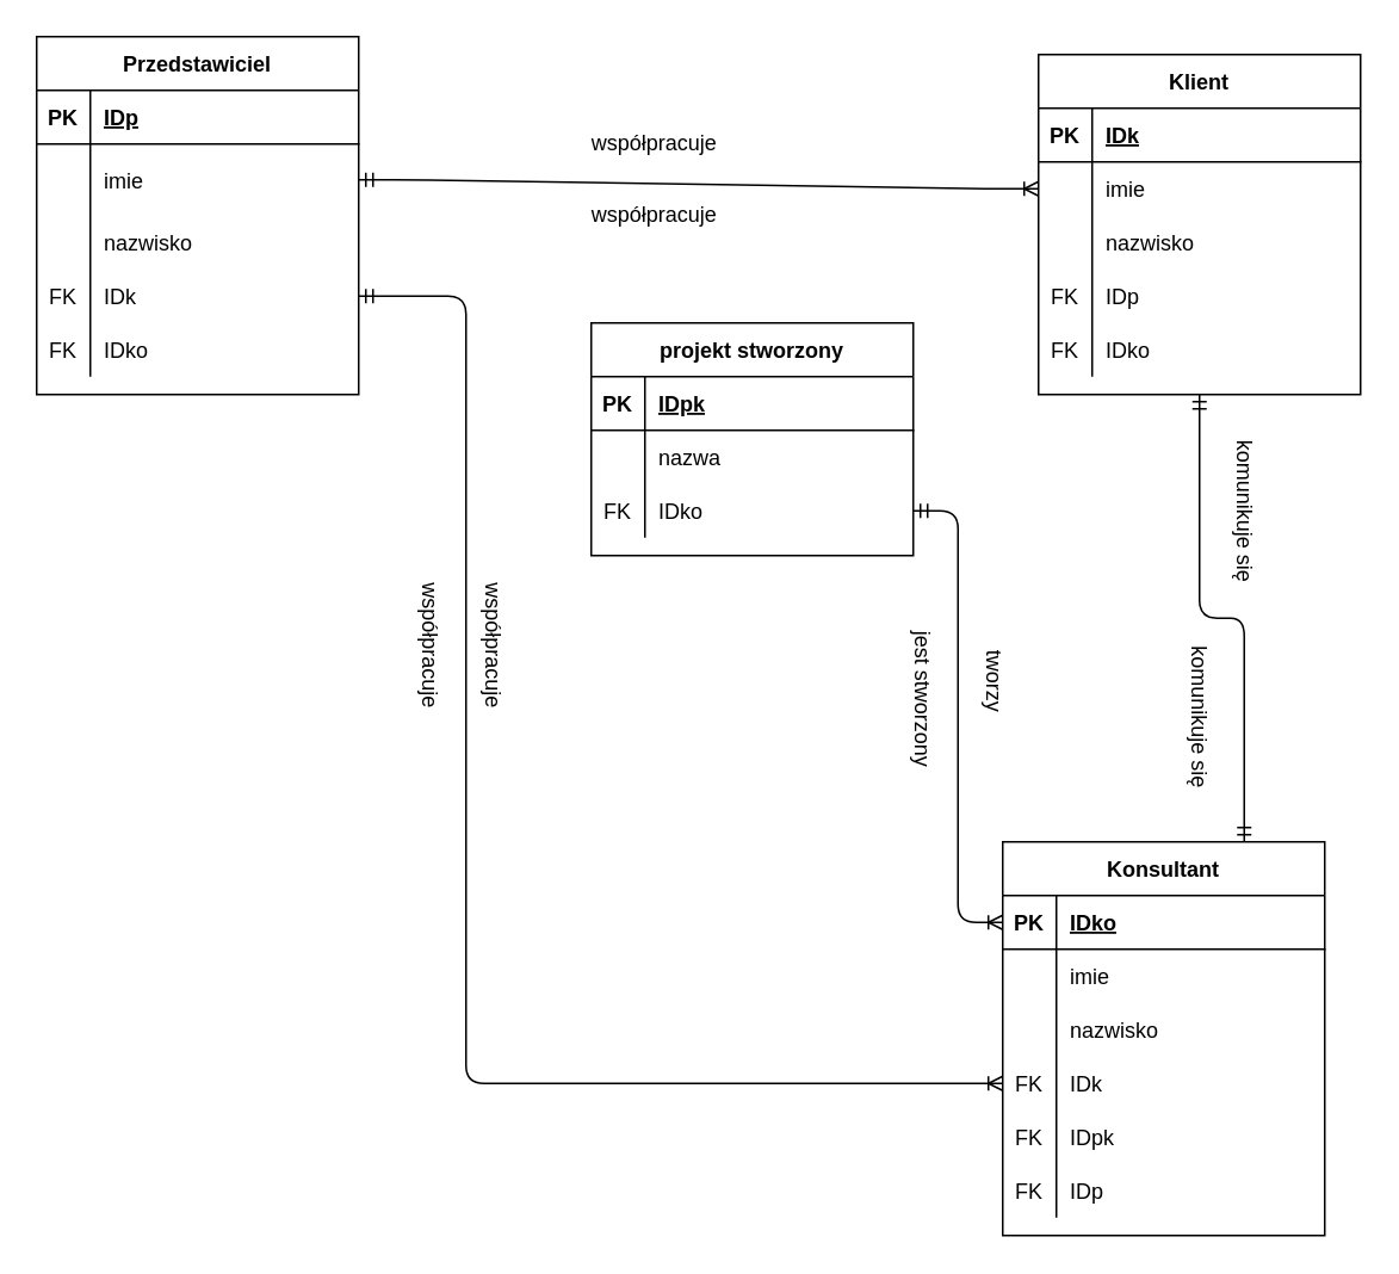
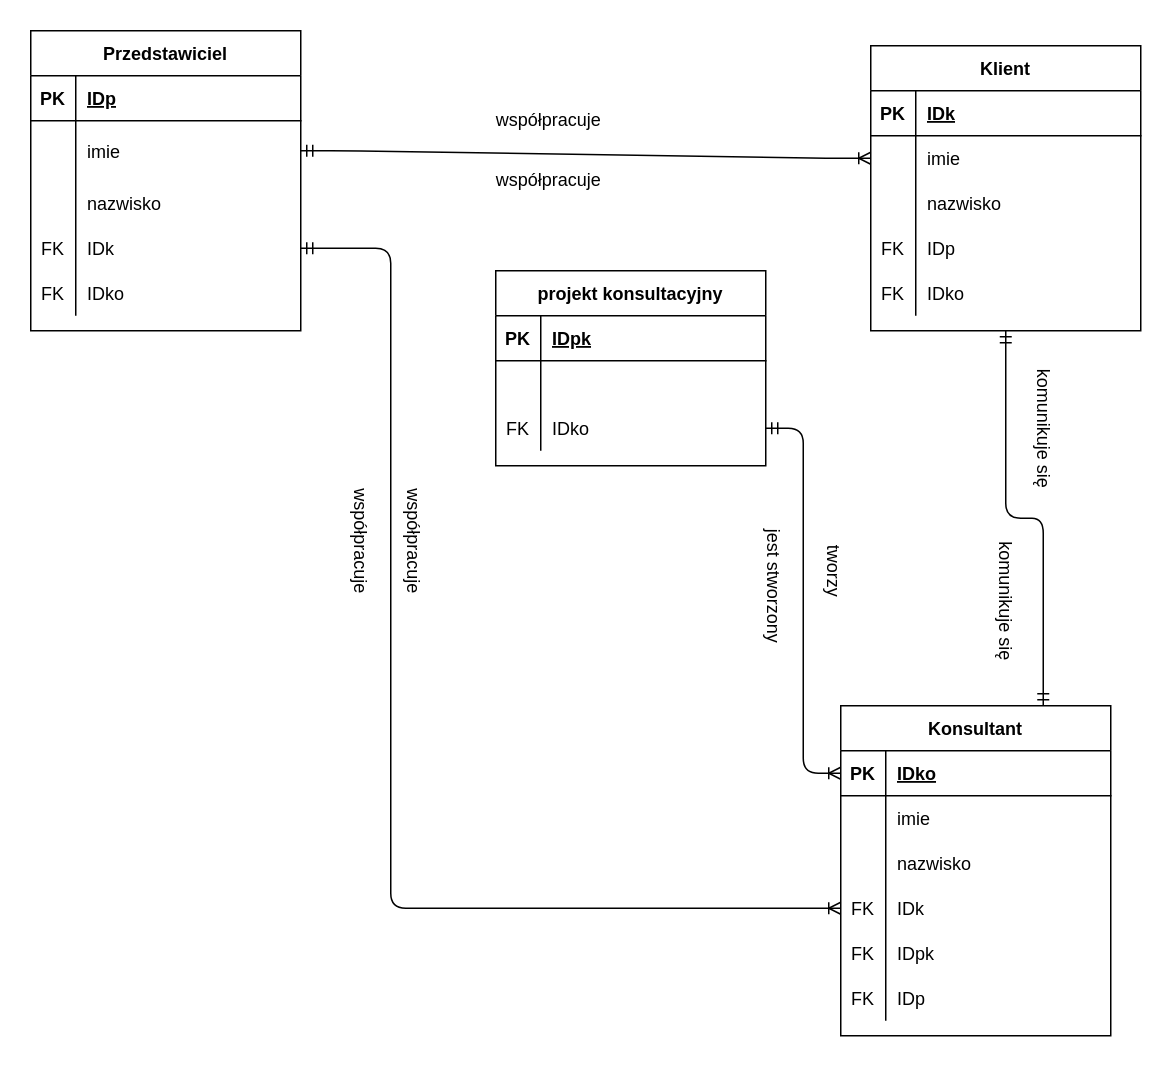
  <mxCell id="0" />
  <mxCell id="1" parent="0" />
  <mxCell id="2" value="Klient" style="shape=table;startSize=30;container=1;collapsible=1;childLayout=tableLayout;fixedRows=1;rowLines=0;fontStyle=1;align=center;resizeLast=1;" vertex="1" parent="1"><mxGeometry x="580" y="30" width="180" height="190" as="geometry" /></mxCell>
  <mxCell id="3" value="" style="shape=partialRectangle;collapsible=0;dropTarget=0;pointerEvents=0;fillColor=none;top=0;left=0;bottom=1;right=0;points=[[0,0.5],[1,0.5]];portConstraint=eastwest;" vertex="1" parent="2"><mxGeometry y="30" width="180" height="30" as="geometry" /></mxCell>
  <mxCell id="4" value="PK" style="shape=partialRectangle;connectable=0;fillColor=none;top=0;left=0;bottom=0;right=0;fontStyle=1;overflow=hidden;" vertex="1" parent="3"><mxGeometry width="30" height="30" as="geometry" /></mxCell>
  <mxCell id="5" value="IDk" style="shape=partialRectangle;connectable=0;fillColor=none;top=0;left=0;bottom=0;right=0;align=left;spacingLeft=6;fontStyle=5;overflow=hidden;" vertex="1" parent="3"><mxGeometry x="30" width="150" height="30" as="geometry" /></mxCell>
  <mxCell id="6" value="" style="shape=partialRectangle;collapsible=0;dropTarget=0;pointerEvents=0;fillColor=none;top=0;left=0;bottom=0;right=0;points=[[0,0.5],[1,0.5]];portConstraint=eastwest;" vertex="1" parent="2"><mxGeometry y="60" width="180" height="30" as="geometry" /></mxCell>
  <mxCell id="7" value="" style="shape=partialRectangle;connectable=0;fillColor=none;top=0;left=0;bottom=0;right=0;editable=1;overflow=hidden;" vertex="1" parent="6"><mxGeometry width="30" height="30" as="geometry" /></mxCell>
  <mxCell id="8" value="imie" style="shape=partialRectangle;connectable=0;fillColor=none;top=0;left=0;bottom=0;right=0;align=left;spacingLeft=6;overflow=hidden;" vertex="1" parent="6"><mxGeometry x="30" width="150" height="30" as="geometry" /></mxCell>
  <mxCell id="9" value="" style="shape=partialRectangle;collapsible=0;dropTarget=0;pointerEvents=0;fillColor=none;top=0;left=0;bottom=0;right=0;points=[[0,0.5],[1,0.5]];portConstraint=eastwest;" vertex="1" parent="2"><mxGeometry y="90" width="180" height="30" as="geometry" /></mxCell>
  <mxCell id="10" value="" style="shape=partialRectangle;connectable=0;fillColor=none;top=0;left=0;bottom=0;right=0;editable=1;overflow=hidden;" vertex="1" parent="9"><mxGeometry width="30" height="30" as="geometry" /></mxCell>
  <mxCell id="11" value="nazwisko" style="shape=partialRectangle;connectable=0;fillColor=none;top=0;left=0;bottom=0;right=0;align=left;spacingLeft=6;overflow=hidden;" vertex="1" parent="9"><mxGeometry x="30" width="150" height="30" as="geometry" /></mxCell>
  <mxCell id="12" value="" style="shape=partialRectangle;collapsible=0;dropTarget=0;pointerEvents=0;fillColor=none;top=0;left=0;bottom=0;right=0;points=[[0,0.5],[1,0.5]];portConstraint=eastwest;" vertex="1" parent="2"><mxGeometry y="120" width="180" height="30" as="geometry" /></mxCell>
  <mxCell id="13" value="FK" style="shape=partialRectangle;connectable=0;fillColor=none;top=0;left=0;bottom=0;right=0;editable=1;overflow=hidden;" vertex="1" parent="12"><mxGeometry width="30" height="30" as="geometry" /></mxCell>
  <mxCell id="14" value="IDp" style="shape=partialRectangle;connectable=0;fillColor=none;top=0;left=0;bottom=0;right=0;align=left;spacingLeft=6;overflow=hidden;" vertex="1" parent="12"><mxGeometry x="30" width="150" height="30" as="geometry" /></mxCell>
  <mxCell id="15" value="" style="shape=partialRectangle;collapsible=0;dropTarget=0;pointerEvents=0;fillColor=none;top=0;left=0;bottom=0;right=0;points=[[0,0.5],[1,0.5]];portConstraint=eastwest;" vertex="1" parent="2"><mxGeometry y="150" width="180" height="30" as="geometry" /></mxCell>
  <mxCell id="16" value="FK" style="shape=partialRectangle;connectable=0;fillColor=none;top=0;left=0;bottom=0;right=0;editable=1;overflow=hidden;" vertex="1" parent="15"><mxGeometry width="30" height="30" as="geometry" /></mxCell>
  <mxCell id="17" value="IDko" style="shape=partialRectangle;connectable=0;fillColor=none;top=0;left=0;bottom=0;right=0;align=left;spacingLeft=6;overflow=hidden;" vertex="1" parent="15"><mxGeometry x="30" width="150" height="30" as="geometry" /></mxCell>
  <mxCell id="18" value="" style="edgeStyle=entityRelationEdgeStyle;fontSize=12;html=1;endArrow=ERoneToMany;startArrow=ERmandOne;entryX=0;entryY=0.5;entryDx=0;entryDy=0;exitX=1;exitY=0.5;exitDx=0;exitDy=0;" edge="1" parent="1" source="54" target="6"><mxGeometry width="100" height="100" relative="1" as="geometry"><mxPoint x="340" y="450" as="sourcePoint" /><mxPoint x="440" y="350" as="targetPoint" /></mxGeometry></mxCell>
  <mxCell id="19" value="Konsultant" style="shape=table;startSize=30;container=1;collapsible=1;childLayout=tableLayout;fixedRows=1;rowLines=0;fontStyle=1;align=center;resizeLast=1;" vertex="1" parent="1"><mxGeometry x="560" y="470" width="180" height="220" as="geometry" /></mxCell>
  <mxCell id="20" value="" style="shape=partialRectangle;collapsible=0;dropTarget=0;pointerEvents=0;fillColor=none;top=0;left=0;bottom=1;right=0;points=[[0,0.5],[1,0.5]];portConstraint=eastwest;" vertex="1" parent="19"><mxGeometry y="30" width="180" height="30" as="geometry" /></mxCell>
  <mxCell id="21" value="PK" style="shape=partialRectangle;connectable=0;fillColor=none;top=0;left=0;bottom=0;right=0;fontStyle=1;overflow=hidden;" vertex="1" parent="20"><mxGeometry width="30" height="30" as="geometry" /></mxCell>
  <mxCell id="22" value="IDko" style="shape=partialRectangle;connectable=0;fillColor=none;top=0;left=0;bottom=0;right=0;align=left;spacingLeft=6;fontStyle=5;overflow=hidden;" vertex="1" parent="20"><mxGeometry x="30" width="150" height="30" as="geometry" /></mxCell>
  <mxCell id="23" value="" style="shape=partialRectangle;collapsible=0;dropTarget=0;pointerEvents=0;fillColor=none;top=0;left=0;bottom=0;right=0;points=[[0,0.5],[1,0.5]];portConstraint=eastwest;" vertex="1" parent="19"><mxGeometry y="60" width="180" height="30" as="geometry" /></mxCell>
  <mxCell id="24" value="" style="shape=partialRectangle;connectable=0;fillColor=none;top=0;left=0;bottom=0;right=0;editable=1;overflow=hidden;" vertex="1" parent="23"><mxGeometry width="30" height="30" as="geometry" /></mxCell>
  <mxCell id="25" value="imie" style="shape=partialRectangle;connectable=0;fillColor=none;top=0;left=0;bottom=0;right=0;align=left;spacingLeft=6;overflow=hidden;" vertex="1" parent="23"><mxGeometry x="30" width="150" height="30" as="geometry" /></mxCell>
  <mxCell id="26" value="" style="shape=partialRectangle;collapsible=0;dropTarget=0;pointerEvents=0;fillColor=none;top=0;left=0;bottom=0;right=0;points=[[0,0.5],[1,0.5]];portConstraint=eastwest;" vertex="1" parent="19"><mxGeometry y="90" width="180" height="30" as="geometry" /></mxCell>
  <mxCell id="27" value="" style="shape=partialRectangle;connectable=0;fillColor=none;top=0;left=0;bottom=0;right=0;editable=1;overflow=hidden;" vertex="1" parent="26"><mxGeometry width="30" height="30" as="geometry" /></mxCell>
  <mxCell id="28" value="nazwisko" style="shape=partialRectangle;connectable=0;fillColor=none;top=0;left=0;bottom=0;right=0;align=left;spacingLeft=6;overflow=hidden;" vertex="1" parent="26"><mxGeometry x="30" width="150" height="30" as="geometry" /></mxCell>
  <mxCell id="29" value="" style="shape=partialRectangle;collapsible=0;dropTarget=0;pointerEvents=0;fillColor=none;top=0;left=0;bottom=0;right=0;points=[[0,0.5],[1,0.5]];portConstraint=eastwest;" vertex="1" parent="19"><mxGeometry y="120" width="180" height="30" as="geometry" /></mxCell>
  <mxCell id="30" value="FK" style="shape=partialRectangle;connectable=0;fillColor=none;top=0;left=0;bottom=0;right=0;editable=1;overflow=hidden;" vertex="1" parent="29"><mxGeometry width="30" height="30" as="geometry" /></mxCell>
  <mxCell id="31" value="IDk" style="shape=partialRectangle;connectable=0;fillColor=none;top=0;left=0;bottom=0;right=0;align=left;spacingLeft=6;overflow=hidden;" vertex="1" parent="29"><mxGeometry x="30" width="150" height="30" as="geometry" /></mxCell>
  <mxCell id="32" value="" style="shape=partialRectangle;collapsible=0;dropTarget=0;pointerEvents=0;fillColor=none;top=0;left=0;bottom=0;right=0;points=[[0,0.5],[1,0.5]];portConstraint=eastwest;" vertex="1" parent="19"><mxGeometry y="150" width="180" height="30" as="geometry" /></mxCell>
  <mxCell id="33" value="FK" style="shape=partialRectangle;connectable=0;fillColor=none;top=0;left=0;bottom=0;right=0;editable=1;overflow=hidden;" vertex="1" parent="32"><mxGeometry width="30" height="30" as="geometry" /></mxCell>
  <mxCell id="34" value="IDpk" style="shape=partialRectangle;connectable=0;fillColor=none;top=0;left=0;bottom=0;right=0;align=left;spacingLeft=6;overflow=hidden;" vertex="1" parent="32"><mxGeometry x="30" width="150" height="30" as="geometry" /></mxCell>
  <mxCell id="35" value="" style="shape=partialRectangle;collapsible=0;dropTarget=0;pointerEvents=0;fillColor=none;top=0;left=0;bottom=0;right=0;points=[[0,0.5],[1,0.5]];portConstraint=eastwest;" vertex="1" parent="19"><mxGeometry y="180" width="180" height="30" as="geometry" /></mxCell>
  <mxCell id="36" value="FK" style="shape=partialRectangle;connectable=0;fillColor=none;top=0;left=0;bottom=0;right=0;editable=1;overflow=hidden;" vertex="1" parent="35"><mxGeometry width="30" height="30" as="geometry" /></mxCell>
  <mxCell id="37" value="IDp" style="shape=partialRectangle;connectable=0;fillColor=none;top=0;left=0;bottom=0;right=0;align=left;spacingLeft=6;overflow=hidden;" vertex="1" parent="35"><mxGeometry x="30" width="150" height="30" as="geometry" /></mxCell>
  <mxCell id="38" value="" style="edgeStyle=elbowEdgeStyle;fontSize=12;html=1;endArrow=ERmandOne;startArrow=ERmandOne;exitX=0.5;exitY=1;exitDx=0;exitDy=0;endFill=0;elbow=vertical;" edge="1" parent="1" source="2"><mxGeometry width="100" height="100" relative="1" as="geometry"><mxPoint x="340" y="450" as="sourcePoint" /><mxPoint x="695" y="470" as="targetPoint" /></mxGeometry></mxCell>
  <mxCell id="39" value="" style="edgeStyle=elbowEdgeStyle;fontSize=12;html=1;endArrow=ERoneToMany;startArrow=ERmandOne;entryX=0;entryY=0.5;entryDx=0;entryDy=0;exitX=1;exitY=0.5;exitDx=0;exitDy=0;" edge="1" parent="1" source="60" target="29"><mxGeometry width="100" height="100" relative="1" as="geometry"><mxPoint x="340" y="450" as="sourcePoint" /><mxPoint x="440" y="350" as="targetPoint" /><Array as="points"><mxPoint x="260" y="370" /></Array></mxGeometry></mxCell>
- <mxCell id="40" value="projekt stworzony" style="shape=table;startSize=30;container=1;collapsible=1;childLayout=tableLayout;fixedRows=1;rowLines=0;fontStyle=1;align=center;resizeLast=1;" vertex="1" parent="1"><mxGeometry x="330" y="180" width="180" height="130" as="geometry" /></mxCell>
+ <mxCell id="40" value="projekt konsultacyjny" style="shape=table;startSize=30;container=1;collapsible=1;childLayout=tableLayout;fixedRows=1;rowLines=0;fontStyle=1;align=center;resizeLast=1;" vertex="1" parent="1"><mxGeometry x="330" y="180" width="180" height="130" as="geometry" /></mxCell>
  <mxCell id="41" value="" style="shape=partialRectangle;collapsible=0;dropTarget=0;pointerEvents=0;fillColor=none;top=0;left=0;bottom=1;right=0;points=[[0,0.5],[1,0.5]];portConstraint=eastwest;" vertex="1" parent="40"><mxGeometry y="30" width="180" height="30" as="geometry" /></mxCell>
  <mxCell id="42" value="PK" style="shape=partialRectangle;connectable=0;fillColor=none;top=0;left=0;bottom=0;right=0;fontStyle=1;overflow=hidden;" vertex="1" parent="41"><mxGeometry width="30" height="30" as="geometry" /></mxCell>
  <mxCell id="43" value="IDpk" style="shape=partialRectangle;connectable=0;fillColor=none;top=0;left=0;bottom=0;right=0;align=left;spacingLeft=6;fontStyle=5;overflow=hidden;" vertex="1" parent="41"><mxGeometry x="30" width="150" height="30" as="geometry" /></mxCell>
  <mxCell id="44" value="" style="shape=partialRectangle;collapsible=0;dropTarget=0;pointerEvents=0;fillColor=none;top=0;left=0;bottom=0;right=0;points=[[0,0.5],[1,0.5]];portConstraint=eastwest;" vertex="1" parent="40"><mxGeometry y="60" width="180" height="30" as="geometry" /></mxCell>
  <mxCell id="45" value="" style="shape=partialRectangle;connectable=0;fillColor=none;top=0;left=0;bottom=0;right=0;editable=1;overflow=hidden;" vertex="1" parent="44"><mxGeometry width="30" height="30" as="geometry" /></mxCell>
- <mxCell id="46" value="nazwa" style="shape=partialRectangle;connectable=0;fillColor=none;top=0;left=0;bottom=0;right=0;align=left;spacingLeft=6;overflow=hidden;" vertex="1" parent="44"><mxGeometry x="30" width="150" height="30" as="geometry" /></mxCell>
  <mxCell id="47" value="" style="shape=partialRectangle;collapsible=0;dropTarget=0;pointerEvents=0;fillColor=none;top=0;left=0;bottom=0;right=0;points=[[0,0.5],[1,0.5]];portConstraint=eastwest;" vertex="1" parent="40"><mxGeometry y="90" width="180" height="30" as="geometry" /></mxCell>
  <mxCell id="48" value="FK" style="shape=partialRectangle;connectable=0;fillColor=none;top=0;left=0;bottom=0;right=0;editable=1;overflow=hidden;" vertex="1" parent="47"><mxGeometry width="30" height="30" as="geometry" /></mxCell>
  <mxCell id="49" value="IDko" style="shape=partialRectangle;connectable=0;fillColor=none;top=0;left=0;bottom=0;right=0;align=left;spacingLeft=6;overflow=hidden;" vertex="1" parent="47"><mxGeometry x="30" width="150" height="30" as="geometry" /></mxCell>
  <mxCell id="50" value="Przedstawiciel" style="shape=table;startSize=30;container=1;collapsible=1;childLayout=tableLayout;fixedRows=1;rowLines=0;fontStyle=1;align=center;resizeLast=1;" vertex="1" parent="1"><mxGeometry x="20" y="20" width="180" height="200" as="geometry" /></mxCell>
  <mxCell id="51" value="" style="shape=partialRectangle;collapsible=0;dropTarget=0;pointerEvents=0;fillColor=none;top=0;left=0;bottom=1;right=0;points=[[0,0.5],[1,0.5]];portConstraint=eastwest;" vertex="1" parent="50"><mxGeometry y="30" width="180" height="30" as="geometry" /></mxCell>
  <mxCell id="52" value="PK" style="shape=partialRectangle;connectable=0;fillColor=none;top=0;left=0;bottom=0;right=0;fontStyle=1;overflow=hidden;" vertex="1" parent="51"><mxGeometry width="30" height="30" as="geometry" /></mxCell>
  <mxCell id="53" value="IDp" style="shape=partialRectangle;connectable=0;fillColor=none;top=0;left=0;bottom=0;right=0;align=left;spacingLeft=6;fontStyle=5;overflow=hidden;" vertex="1" parent="51"><mxGeometry x="30" width="150" height="30" as="geometry" /></mxCell>
  <mxCell id="54" value="" style="shape=partialRectangle;collapsible=0;dropTarget=0;pointerEvents=0;fillColor=none;top=0;left=0;bottom=0;right=0;points=[[0,0.5],[1,0.5]];portConstraint=eastwest;" vertex="1" parent="50"><mxGeometry y="60" width="180" height="40" as="geometry" /></mxCell>
  <mxCell id="55" value="" style="shape=partialRectangle;connectable=0;fillColor=none;top=0;left=0;bottom=0;right=0;editable=1;overflow=hidden;" vertex="1" parent="54"><mxGeometry width="30" height="40" as="geometry" /></mxCell>
  <mxCell id="56" value="imie" style="shape=partialRectangle;connectable=0;fillColor=none;top=0;left=0;bottom=0;right=0;align=left;spacingLeft=6;overflow=hidden;" vertex="1" parent="54"><mxGeometry x="30" width="150" height="40" as="geometry" /></mxCell>
  <mxCell id="57" value="" style="shape=partialRectangle;collapsible=0;dropTarget=0;pointerEvents=0;fillColor=none;top=0;left=0;bottom=0;right=0;points=[[0,0.5],[1,0.5]];portConstraint=eastwest;" vertex="1" parent="50"><mxGeometry y="100" width="180" height="30" as="geometry" /></mxCell>
  <mxCell id="58" value="" style="shape=partialRectangle;connectable=0;fillColor=none;top=0;left=0;bottom=0;right=0;editable=1;overflow=hidden;" vertex="1" parent="57"><mxGeometry width="30" height="30" as="geometry" /></mxCell>
  <mxCell id="59" value="nazwisko" style="shape=partialRectangle;connectable=0;fillColor=none;top=0;left=0;bottom=0;right=0;align=left;spacingLeft=6;overflow=hidden;" vertex="1" parent="57"><mxGeometry x="30" width="150" height="30" as="geometry" /></mxCell>
  <mxCell id="60" value="" style="shape=partialRectangle;collapsible=0;dropTarget=0;pointerEvents=0;fillColor=none;top=0;left=0;bottom=0;right=0;points=[[0,0.5],[1,0.5]];portConstraint=eastwest;" vertex="1" parent="50"><mxGeometry y="130" width="180" height="30" as="geometry" /></mxCell>
  <mxCell id="61" value="FK" style="shape=partialRectangle;connectable=0;fillColor=none;top=0;left=0;bottom=0;right=0;editable=1;overflow=hidden;" vertex="1" parent="60"><mxGeometry width="30" height="30" as="geometry" /></mxCell>
  <mxCell id="62" value="IDk" style="shape=partialRectangle;connectable=0;fillColor=none;top=0;left=0;bottom=0;right=0;align=left;spacingLeft=6;overflow=hidden;" vertex="1" parent="60"><mxGeometry x="30" width="150" height="30" as="geometry" /></mxCell>
  <mxCell id="63" value="" style="shape=partialRectangle;collapsible=0;dropTarget=0;pointerEvents=0;fillColor=none;top=0;left=0;bottom=0;right=0;points=[[0,0.5],[1,0.5]];portConstraint=eastwest;" vertex="1" parent="50"><mxGeometry y="160" width="180" height="30" as="geometry" /></mxCell>
  <mxCell id="64" value="FK" style="shape=partialRectangle;connectable=0;fillColor=none;top=0;left=0;bottom=0;right=0;editable=1;overflow=hidden;" vertex="1" parent="63"><mxGeometry width="30" height="30" as="geometry" /></mxCell>
  <mxCell id="65" value="IDko" style="shape=partialRectangle;connectable=0;fillColor=none;top=0;left=0;bottom=0;right=0;align=left;spacingLeft=6;overflow=hidden;" vertex="1" parent="63"><mxGeometry x="30" width="150" height="30" as="geometry" /></mxCell>
  <mxCell id="66" value="" style="edgeStyle=elbowEdgeStyle;fontSize=12;html=1;endArrow=ERoneToMany;startArrow=ERmandOne;entryX=0;entryY=0.5;entryDx=0;entryDy=0;exitX=1;exitY=0.5;exitDx=0;exitDy=0;" edge="1" parent="1" source="47" target="20"><mxGeometry width="100" height="100" relative="1" as="geometry"><mxPoint x="510" y="260" as="sourcePoint" /><mxPoint x="440" y="250" as="targetPoint" /></mxGeometry></mxCell>
  <mxCell id="67" value="&lt;p style=&quot;line-height: 10%&quot;&gt;komunikuje się&lt;/p&gt;" style="text;html=1;align=center;verticalAlign=middle;resizable=0;points=[];autosize=1;rotation=90;" vertex="1" parent="1"><mxGeometry x="650" y="270" width="90" height="30" as="geometry" /></mxCell>
  <mxCell id="68" value="komunikuje się" style="text;html=1;align=center;verticalAlign=middle;resizable=0;points=[];autosize=1;rotation=90;" vertex="1" parent="1"><mxGeometry x="625" y="390" width="90" height="20" as="geometry" /></mxCell>
  <mxCell id="69" value="tworzy" style="text;html=1;align=center;verticalAlign=middle;resizable=0;points=[];autosize=1;rotation=90;" vertex="1" parent="1"><mxGeometry x="530" y="370" width="50" height="20" as="geometry" /></mxCell>
  <mxCell id="70" value="jest stworzony" style="text;html=1;align=center;verticalAlign=middle;resizable=0;points=[];autosize=1;rotation=90;" vertex="1" parent="1"><mxGeometry x="470" y="380" width="90" height="20" as="geometry" /></mxCell>
  <mxCell id="71" value="współpracuje" style="text;html=1;align=center;verticalAlign=middle;resizable=0;points=[];autosize=1;" vertex="1" parent="1"><mxGeometry x="320" y="70" width="90" height="20" as="geometry" /></mxCell>
  <mxCell id="72" value="współpracuje" style="text;html=1;align=center;verticalAlign=middle;resizable=0;points=[];autosize=1;" vertex="1" parent="1"><mxGeometry x="320" y="110" width="90" height="20" as="geometry" /></mxCell>
  <mxCell id="73" value="współpracuje" style="text;html=1;align=center;verticalAlign=middle;resizable=0;points=[];autosize=1;rotation=90;" vertex="1" parent="1"><mxGeometry x="230" y="350" width="90" height="20" as="geometry" /></mxCell>
  <mxCell id="74" value="współpracuje" style="text;html=1;align=center;verticalAlign=middle;resizable=0;points=[];autosize=1;rotation=90;" vertex="1" parent="1"><mxGeometry x="195" y="350" width="90" height="20" as="geometry" /></mxCell>
